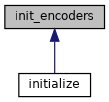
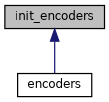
  digraph {
    rankdir=TB
    node [color=black fontname=Helvetica fontsize=10 shape=record style=filled]
    n1 [fillcolor=grey75 fontcolor=black height=0.2 label=init_encoders width=0.4]
-   n2 [fillcolor=white height=0.2 label=initialize width=0.4]
+   n2 [fillcolor=white height=0.2 label=encoders width=0.4]
    n1 -> n2 [color=midnightblue dir=back fontname=Helvetica fontsize=10 labelfontname=Helvetica labelfontsize=10 style=solid]
  }
